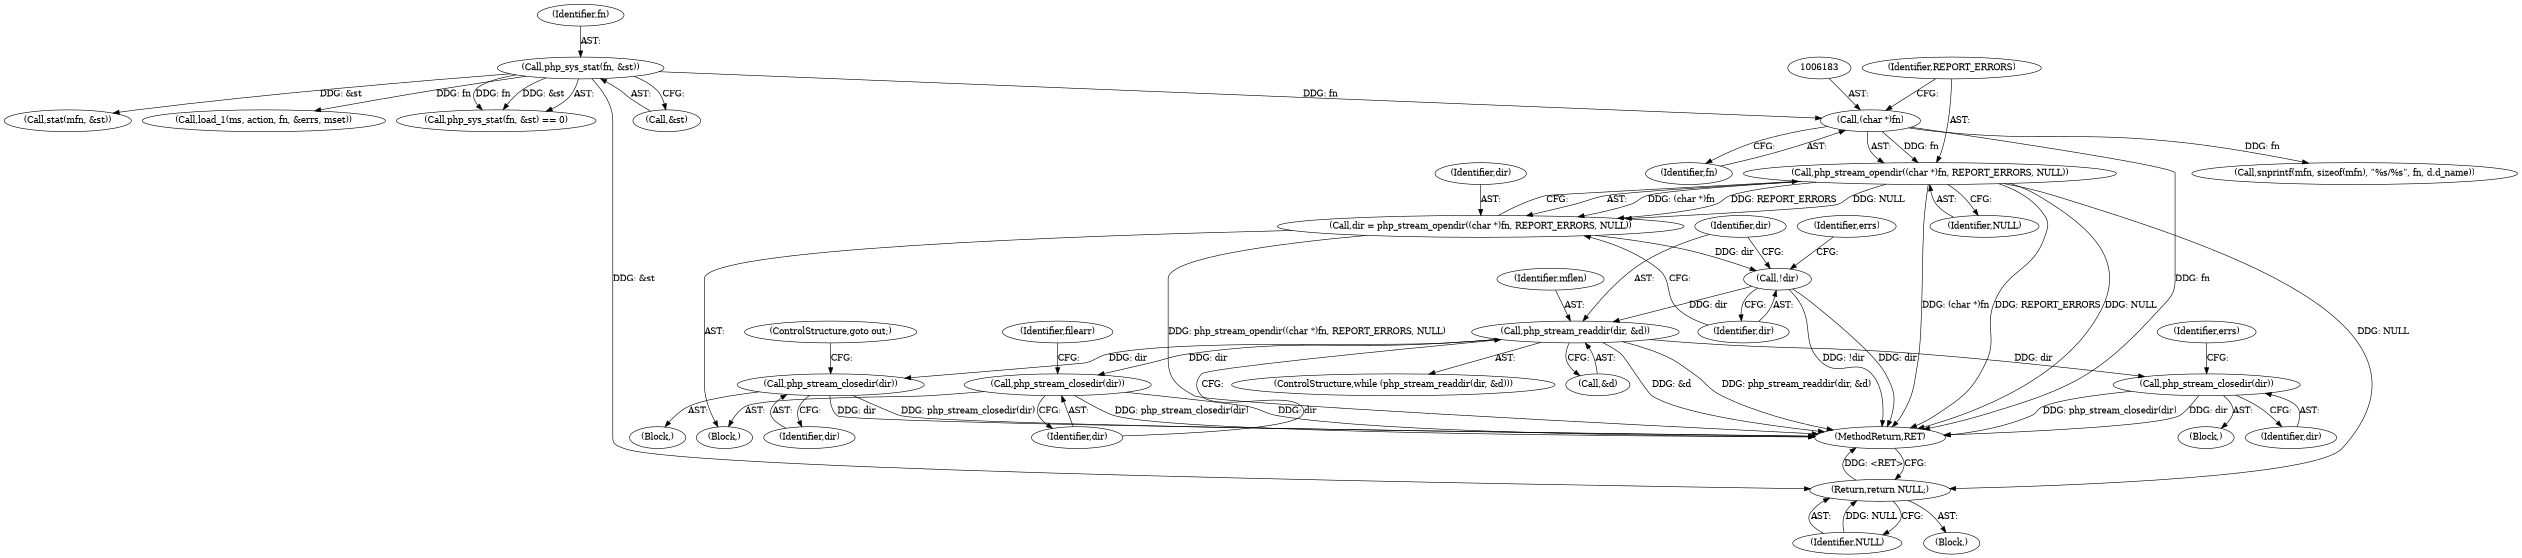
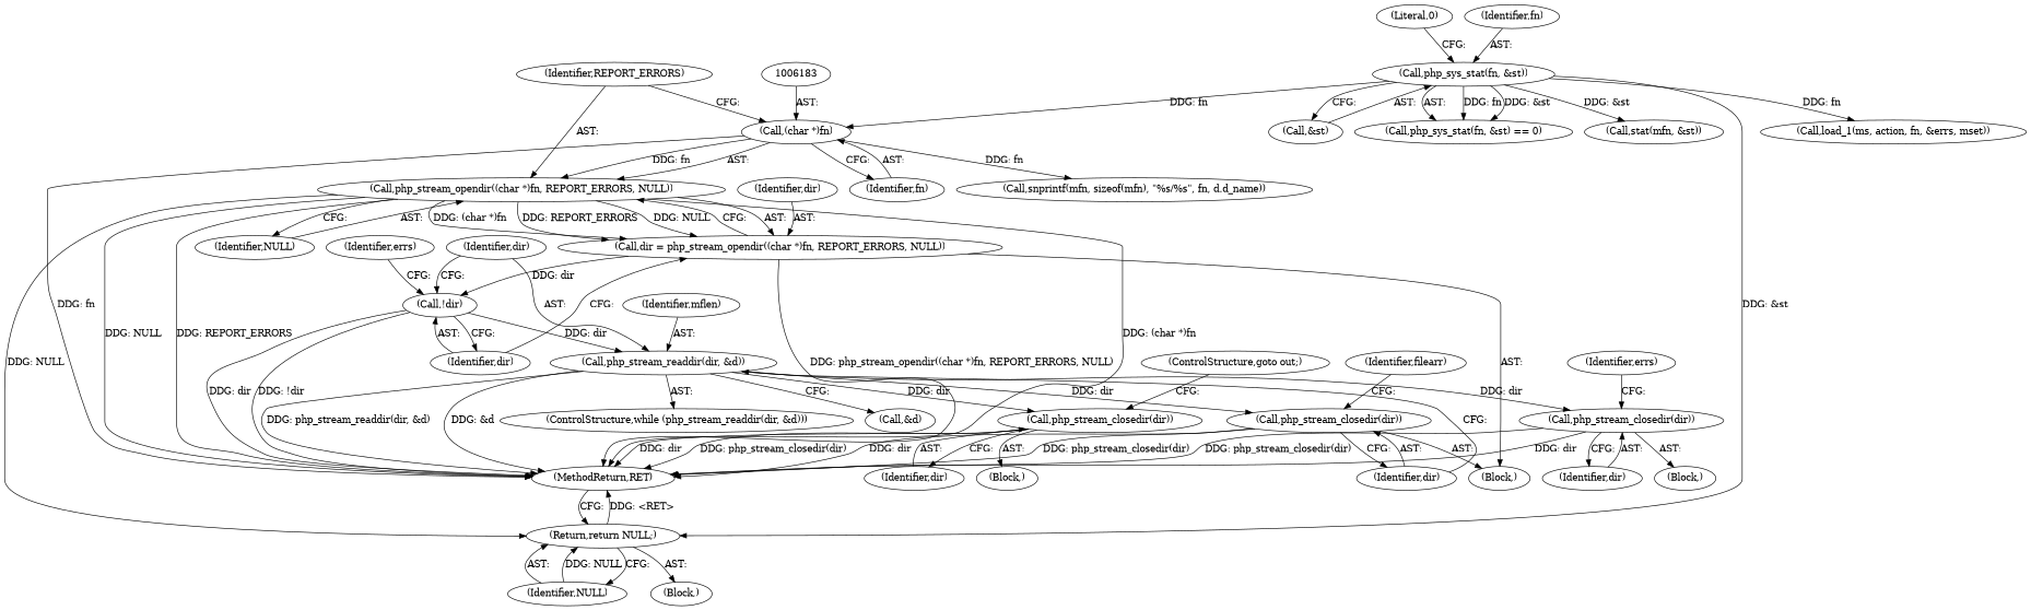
  digraph {
    n1 [label="(Call,php_stream_opendir((char *)fn, REPORT_ERRORS, NULL))"]
    n2 [label="(Call,dir = php_stream_opendir((char *)fn, REPORT_ERRORS, NULL))"]
    n3 [label="(Return,return NULL;)"]
    n4 [label="(Identifier,NULL)"]
    n5 [label="(MethodReturn,RET)"]
    n6 [label="(Call,!dir)"]
    n7 [label="(Block,)"]
    n8 [label="(Identifier,NULL)"]
    n9 [label="(Block,)"]
    n10 [label="(Call,(char *)fn)"]
    n11 [label="(Identifier,fn)"]
    n12 [label="(Call,snprintf(mfn, sizeof(mfn), \"%s/%s\", fn, d.d_name))"]
    n13 [label="(Call,php_sys_stat(fn, &st))"]
    n14 [label="(Call,load_1(ms, action, fn, &errs, mset))"]
    n15 [label="(Call,&st)"]
    n16 [label="(Call,php_sys_stat(fn, &st) == 0)"]
    n17 [label="(Call,stat(mfn, &st))"]
    n18 [label="(Call,php_stream_readdir(dir, &d))"]
    n19 [label="(Identifier,dir)"]
    n20 [label="(Call,php_stream_closedir(dir))"]
    n21 [label="(Call,php_stream_closedir(dir))"]
    n22 [label="(Call,php_stream_closedir(dir))"]
    n23 [label="(ControlStructure,while (php_stream_readdir(dir, &d)))"]
    n24 [label="(Call,&d)"]
    n25 [label="(Identifier,dir)"]
    n26 [label="(Block,)"]
    n27 [label="(Block,)"]
    n28 [label="(Identifier,dir)"]
    n29 [label="(Identifier,dir)"]
    n30 [label="(Identifier,dir)"]
    n31 [label="(ControlStructure,goto out;)"]
    n32 [label="(Identifier,errs)"]
    n33 [label="(Identifier,mflen)"]
+   n34 [label="(Literal,0)"]
    n35 [label="(Identifier,REPORT_ERRORS)"]
    n36 [label="(Identifier,filearr)"]
    n37 [label="(Identifier,errs)"]
    n38 [label="(Identifier,dir)"]
    n39 [label="(Identifier,fn)"]
    n40 [label=1006183]
    n1 -> n2 [label="AST: "]
    n1 -> n2 [label="DDG: (char *)fn"]
    n1 -> n2 [label="DDG: REPORT_ERRORS"]
    n1 -> n2 [label="DDG: NULL"]
    n1 -> n3 [label="DDG: NULL"]
    n1 -> n4 [label="CFG: "]
    n1 -> n5 [label="DDG: REPORT_ERRORS"]
    n1 -> n5 [label="DDG: (char *)fn"]
    n1 -> n5 [label="DDG: NULL"]
    n2 -> n1 [label="CFG: "]
    n2 -> n5 [label="DDG: php_stream_opendir((char *)fn, REPORT_ERRORS, NULL)"]
    n2 -> n6 [label="DDG: dir"]
    n2 -> n7 [label="AST: "]
    n3 -> n5 [label="DDG: <RET>"]
    n3 -> n8 [label="CFG: "]
    n3 -> n9 [label="AST: "]
    n4 -> n1 [label="AST: "]
    n5 -> n3 [label="CFG: "]
    n6 -> n5 [label="DDG: !dir"]
    n6 -> n5 [label="DDG: dir"]
    n6 -> n18 [label="DDG: dir"]
    n6 -> n19 [label="CFG: "]
    n8 -> n3 [label="AST: "]
    n8 -> n3 [label="DDG: NULL"]
    n10 -> n1 [label="AST: "]
    n10 -> n1 [label="DDG: fn"]
    n10 -> n5 [label="DDG: fn"]
    n10 -> n11 [label="CFG: "]
    n10 -> n12 [label="DDG: fn"]
    n11 -> n10 [label="AST: "]
    n13 -> n3 [label="DDG: &st"]
    n13 -> n10 [label="DDG: fn"]
    n13 -> n14 [label="DDG: fn"]
    n13 -> n15 [label="CFG: "]
    n13 -> n16 [label="AST: "]
    n13 -> n16 [label="DDG: fn"]
    n13 -> n16 [label="DDG: &st"]
    n13 -> n17 [label="DDG: &st"]
    n15 -> n13 [label="AST: "]
    n18 -> n5 [label="DDG: php_stream_readdir(dir, &d)"]
    n18 -> n5 [label="DDG: &d"]
    n18 -> n20 [label="DDG: dir"]
    n18 -> n21 [label="DDG: dir"]
    n18 -> n22 [label="DDG: dir"]
    n18 -> n23 [label="AST: "]
    n18 -> n24 [label="CFG: "]
    n19 -> n2 [label="CFG: "]
    n19 -> n6 [label="AST: "]
    n20 -> n5 [label="DDG: php_stream_closedir(dir)"]
    n20 -> n5 [label="DDG: dir"]
    n20 -> n25 [label="CFG: "]
    n20 -> n26 [label="AST: "]
    n21 -> n5 [label="DDG: dir"]
    n21 -> n5 [label="DDG: php_stream_closedir(dir)"]
    n21 -> n27 [label="AST: "]
    n21 -> n28 [label="CFG: "]
    n22 -> n5 [label="DDG: php_stream_closedir(dir)"]
    n22 -> n5 [label="DDG: dir"]
    n22 -> n7 [label="AST: "]
    n22 -> n29 [label="CFG: "]
-   n24 -> n18 [label="AST: "]
    n25 -> n20 [label="AST: "]
    n28 -> n21 [label="AST: "]
    n29 -> n18 [label="CFG: "]
    n29 -> n22 [label="AST: "]
    n30 -> n2 [label="AST: "]
    n31 -> n20 [label="CFG: "]
    n32 -> n21 [label="CFG: "]
    n33 -> n18 [label="AST: "]
+   n34 -> n13 [label="CFG: "]
    n35 -> n1 [label="AST: "]
    n35 -> n10 [label="CFG: "]
    n36 -> n22 [label="CFG: "]
    n37 -> n6 [label="CFG: "]
    n38 -> n6 [label="CFG: "]
    n38 -> n18 [label="AST: "]
    n39 -> n13 [label="AST: "]
    n40 -> n10 [label="AST: "]
  }
